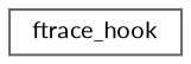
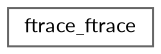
  digraph {
    rankdir=LR
    fontname=Lato
-   n1 [color=grey40 fillcolor=white fontname=Lato fontsize=10 height=0.2 label=ftrace_hook shape=box style=filled width=0.4]
+   n1 [color=grey40 fillcolor=white fontname=Lato fontsize=10 height=0.2 label=ftrace_ftrace shape=box style=filled width=0.4]
  }
